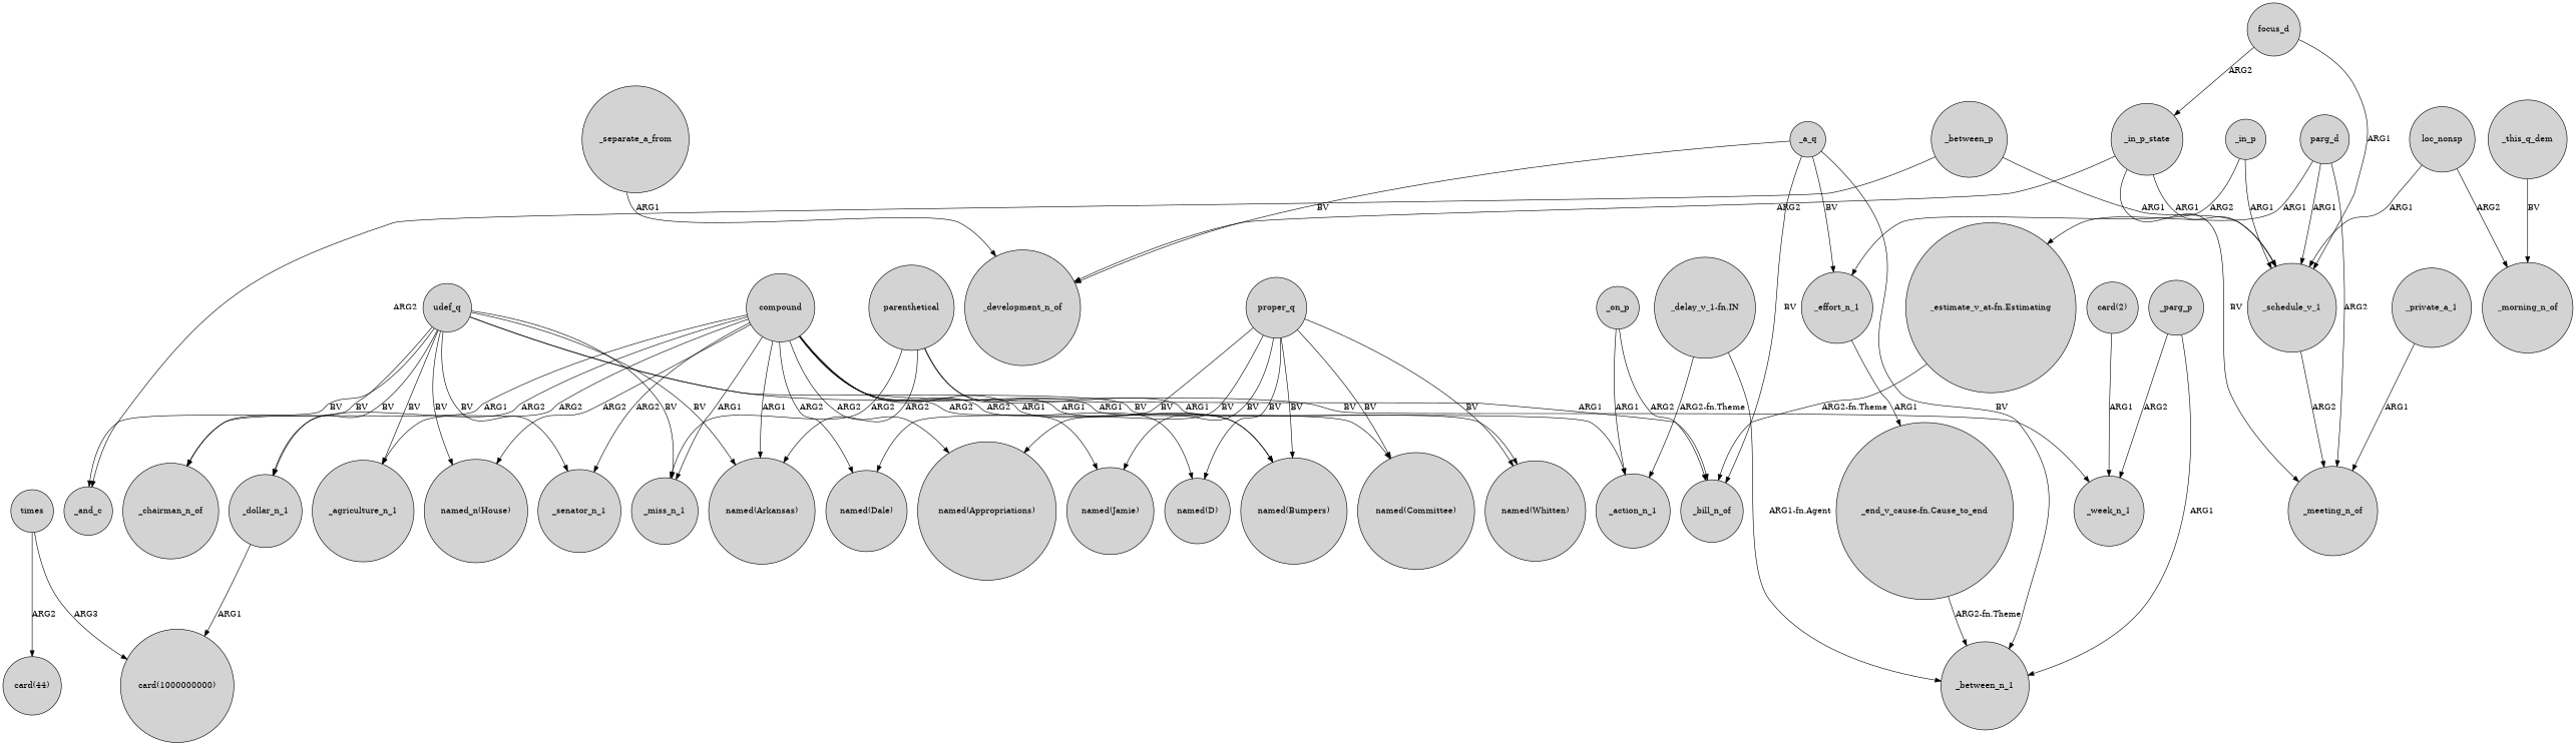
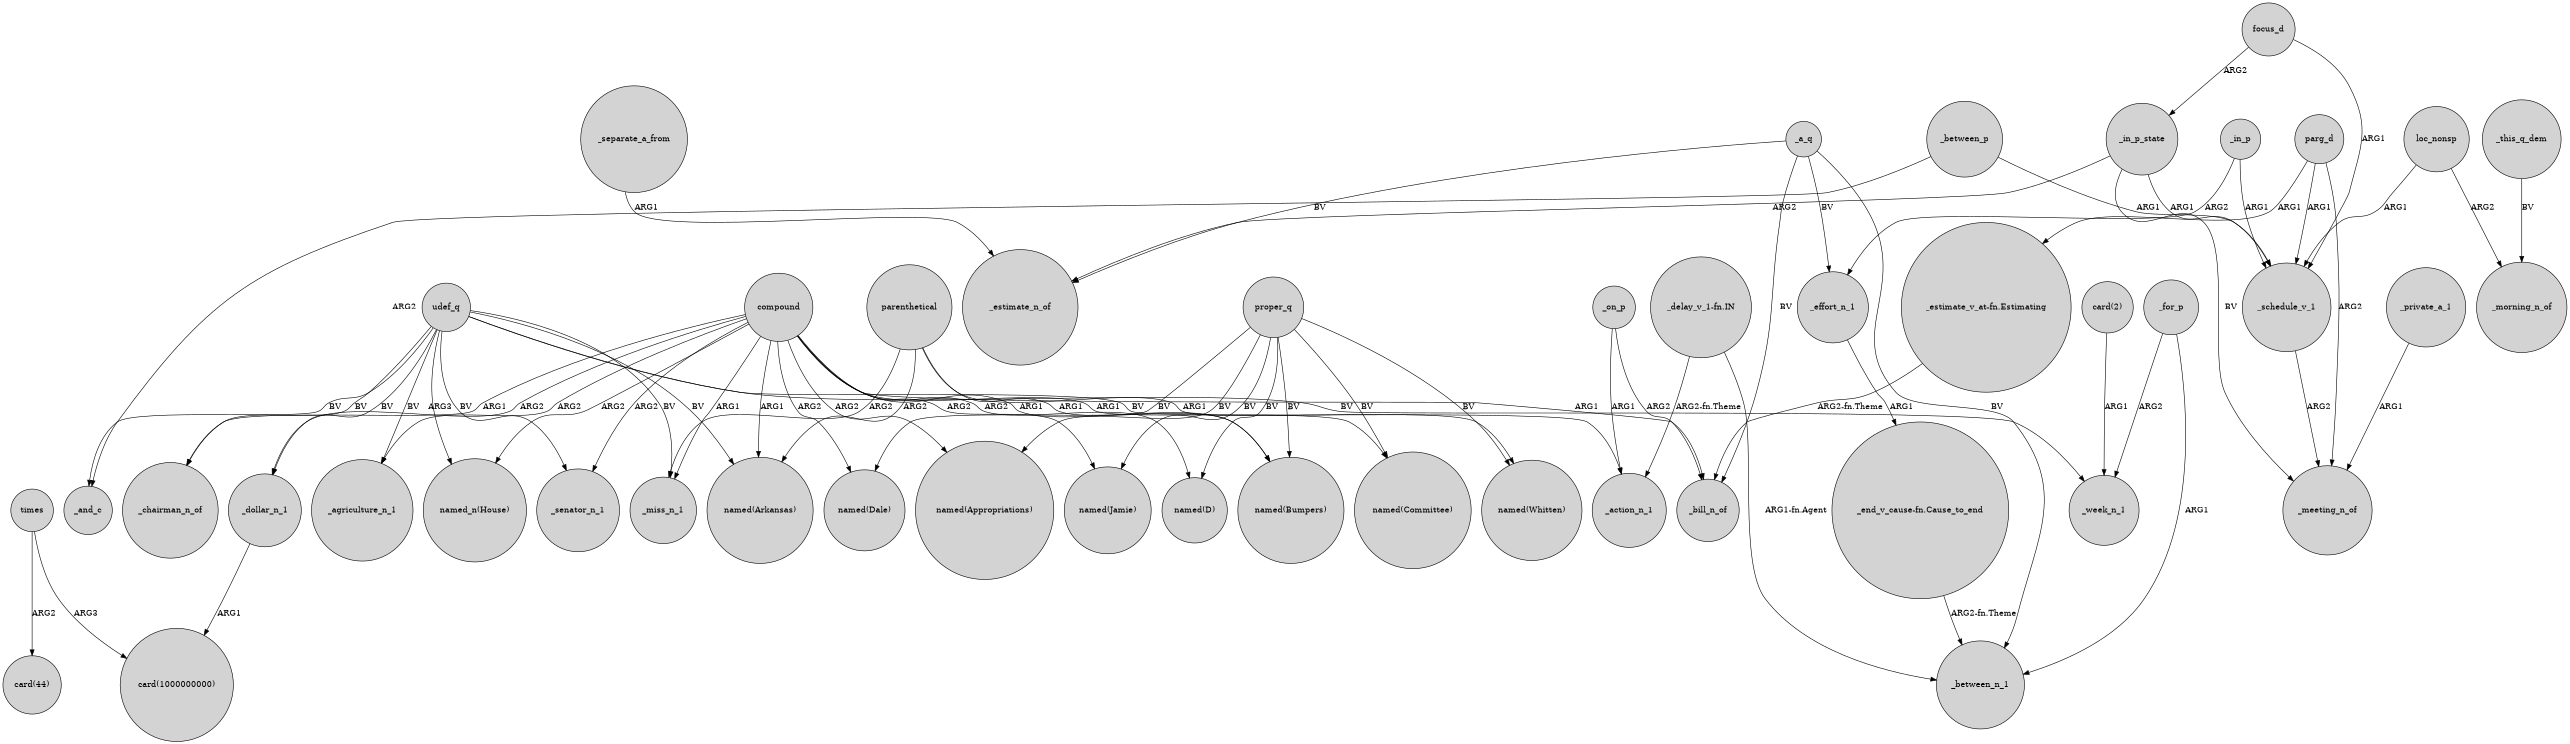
  digraph {
    node [shape=circle style=filled]
    udef_q
    "named_n(House)"
    _senator_n_1
    _chairman_n_of
    _agriculture_n_1
    "named(Arkansas)"
    _miss_n_1
    _week_n_1
    _action_n_1
    _and_c
    _dollar_n_1
    "card(1000000000)"
    compound
    "named(Jamie)"
    "named(Bumpers)"
    _bill_n_of
    "named(Appropriations)"
    "named(D)"
    "named(Committee)"
    "named(Dale)"
    parenthetical
    "named(Whitten)"
    _a_q
-   _development_n_of
+   _development_n_of [label=_estimate_n_of]
    _effort_n_1
    n26 [label=_between_n_1]
    "_end_v_cause-fn.Cause_to_end"
    _in_p_state
    _meeting_n_of
    _schedule_v_1
    parg_d
    "_estimate_v_at-fn.Estimating"
    _in_p
    focus_d
    proper_q
    loc_nonsp
    _morning_n_of
    "card(2)"
    "_delay_v_1-fn.IN"
    _on_p
    times
    "card(44)"
-   _for_p [label=_parg_p]
+   _for_p
    _between_p
    _this_q_dem
    _private_a_1
    _separate_a_from
-   udef_q -> "named_n(House)" [label=BV]
+   udef_q -> "named_n(House)" [label=ARG3]
    udef_q -> _senator_n_1 [label=BV]
    udef_q -> _chairman_n_of [label=BV]
    udef_q -> _agriculture_n_1 [label=BV]
    udef_q -> "named(Arkansas)" [label=BV]
    udef_q -> _miss_n_1 [label=BV]
    udef_q -> _week_n_1 [label=BV]
    udef_q -> _action_n_1 [label=BV]
    udef_q -> _and_c [label=BV]
    udef_q -> _dollar_n_1 [label=BV]
    _dollar_n_1 -> "card(1000000000)" [label=ARG1]
    compound -> "named_n(House)" [label=ARG2]
    compound -> _senator_n_1 [label=ARG2]
    compound -> _chairman_n_of [label=ARG1]
    compound -> _agriculture_n_1 [label=ARG2]
    compound -> "named(Arkansas)" [label=ARG1]
    compound -> _miss_n_1 [label=ARG1]
    compound -> _dollar_n_1 [label=ARG2]
    compound -> "named(Jamie)" [label=ARG2]
    compound -> "named(Bumpers)" [label=ARG1]
    compound -> _bill_n_of [label=ARG1]
    compound -> "named(Appropriations)" [label=ARG2]
    compound -> "named(D)" [label=ARG2]
    compound -> "named(Committee)" [label=ARG1]
    compound -> "named(Dale)" [label=ARG2]
    parenthetical -> "named(Arkansas)" [label=ARG2]
    parenthetical -> _miss_n_1 [label=ARG2]
    parenthetical -> "named(Bumpers)" [label=ARG1]
    parenthetical -> "named(Whitten)" [label=ARG1]
    _a_q -> _bill_n_of [label=BV]
    _a_q -> _development_n_of [label=BV]
    _a_q -> _effort_n_1 [label=BV]
    _a_q -> n26 [label=BV]
    _effort_n_1 -> "_end_v_cause-fn.Cause_to_end" [label=ARG1]
    "_end_v_cause-fn.Cause_to_end" -> n26 [label="ARG2-fn.Theme"]
    _in_p_state -> _development_n_of [label=ARG2]
    _in_p_state -> _meeting_n_of [label=BV]
    _in_p_state -> _schedule_v_1 [label=ARG1]
    _schedule_v_1 -> _meeting_n_of [label=ARG2]
    parg_d -> _meeting_n_of [label=ARG2]
    parg_d -> _schedule_v_1 [label=ARG1]
    parg_d -> "_estimate_v_at-fn.Estimating" [label=ARG1]
    "_estimate_v_at-fn.Estimating" -> _bill_n_of [label="ARG2-fn.Theme"]
    _in_p -> _effort_n_1 [label=ARG2]
    _in_p -> _schedule_v_1 [label=ARG1]
    focus_d -> _in_p_state [label=ARG2]
    focus_d -> _schedule_v_1 [label=ARG1]
    proper_q -> "named(Jamie)" [label=BV]
    proper_q -> "named(Bumpers)" [label=BV]
    proper_q -> "named(Appropriations)" [label=BV]
    proper_q -> "named(D)" [label=BV]
    proper_q -> "named(Committee)" [label=BV]
    proper_q -> "named(Dale)" [label=BV]
    proper_q -> "named(Whitten)" [label=BV]
    loc_nonsp -> _schedule_v_1 [label=ARG1]
    loc_nonsp -> _morning_n_of [label=ARG2]
    "card(2)" -> _week_n_1 [label=ARG1]
    "_delay_v_1-fn.IN" -> _action_n_1 [label="ARG2-fn.Theme"]
    "_delay_v_1-fn.IN" -> n26 [label="ARG1-fn.Agent"]
    _on_p -> _action_n_1 [label=ARG1]
    _on_p -> _bill_n_of [label=ARG2]
    times -> "card(1000000000)" [label=ARG3]
    times -> "card(44)" [label=ARG2]
    _for_p -> _week_n_1 [label=ARG2]
    _for_p -> n26 [label=ARG1]
    _between_p -> _and_c [label=ARG2]
    _between_p -> _schedule_v_1 [label=ARG1]
    _this_q_dem -> _morning_n_of [label=BV]
    _private_a_1 -> _meeting_n_of [label=ARG1]
    _separate_a_from -> _development_n_of [label=ARG1]
  }
